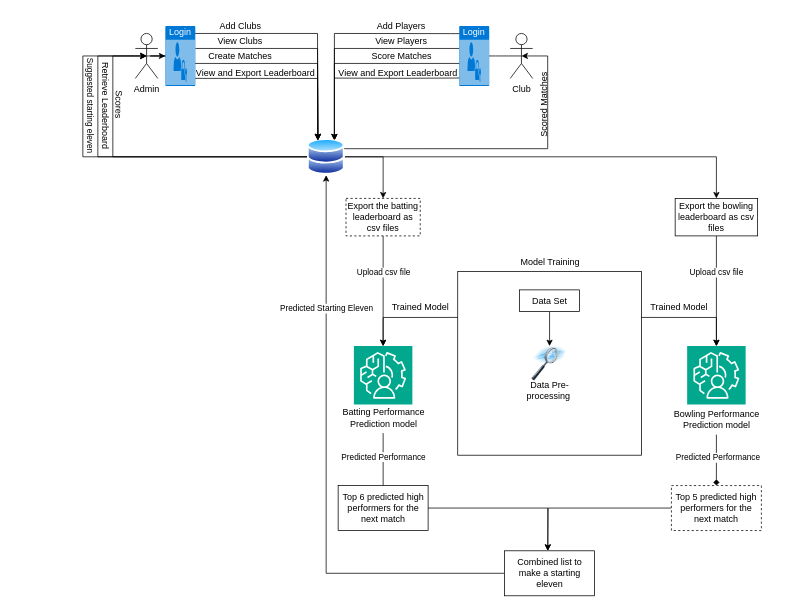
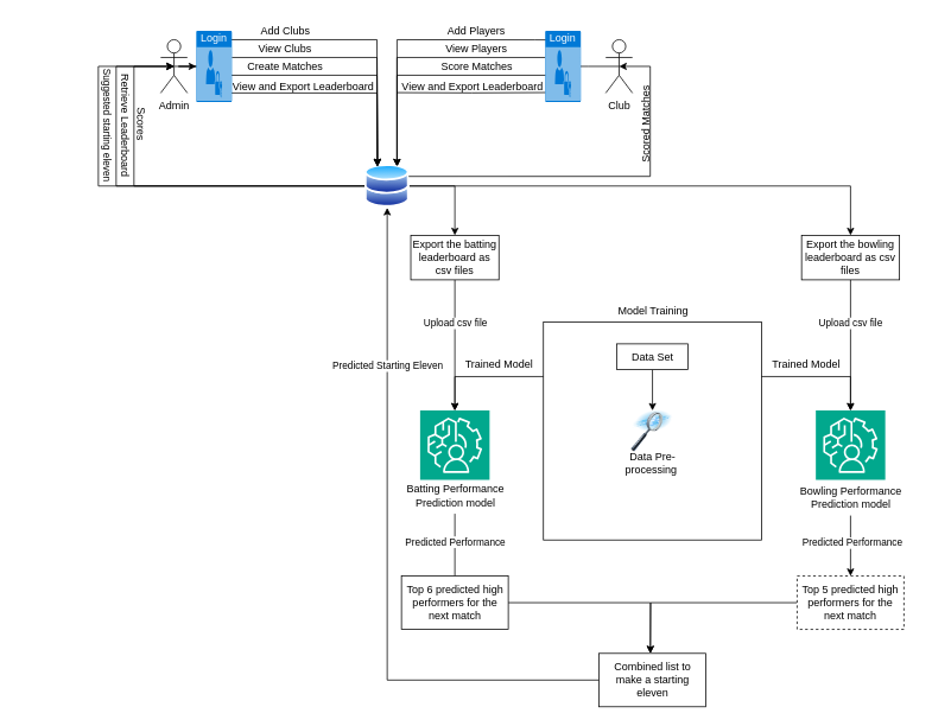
  <mxCell id="0" />
  <mxCell id="1" parent="0" />
  <mxCell id="2" value="View and Export Leaderboard" style="text;html=1;align=center;verticalAlign=middle;resizable=0;points=[];autosize=1;strokeColor=none;fillColor=none;" vertex="1" parent="1"><mxGeometry x="440" y="82" width="180" height="30" as="geometry" /></mxCell>
  <mxCell id="3" style="edgeStyle=orthogonalEdgeStyle;rounded=0;orthogonalLoop=1;jettySize=auto;html=1;exitX=0.5;exitY=0.5;exitDx=0;exitDy=0;exitPerimeter=0;entryX=1;entryY=0.5;entryDx=0;entryDy=0;entryPerimeter=0;" parent="1" source="4" edge="1"><mxGeometry relative="1" as="geometry"><mxPoint x="640" y="74" as="targetPoint" /></mxGeometry></mxCell>
  <mxCell id="4" value="Club" style="shape=umlActor;verticalLabelPosition=bottom;verticalAlign=top;html=1;outlineConnect=0;" parent="1" vertex="1"><mxGeometry x="680" y="44" width="30" height="60" as="geometry" /></mxCell>
  <mxCell id="5" style="edgeStyle=orthogonalEdgeStyle;rounded=0;orthogonalLoop=1;jettySize=auto;html=1;exitX=0.5;exitY=0.5;exitDx=0;exitDy=0;exitPerimeter=0;" parent="1" source="6" target="58" edge="1"><mxGeometry relative="1" as="geometry" /></mxCell>
  <mxCell id="6" value="Admin" style="shape=umlActor;verticalLabelPosition=bottom;verticalAlign=top;html=1;outlineConnect=0;" parent="1" vertex="1"><mxGeometry x="180" y="44" width="30" height="60" as="geometry" /></mxCell>
  <mxCell id="7" style="edgeStyle=orthogonalEdgeStyle;rounded=0;orthogonalLoop=1;jettySize=auto;html=1;entryX=0.75;entryY=0;entryDx=0;entryDy=0;" parent="1" source="53" target="15" edge="1"><mxGeometry relative="1" as="geometry"><mxPoint x="610" y="64" as="sourcePoint" /><Array as="points"><mxPoint x="445" y="64" /></Array></mxGeometry></mxCell>
  <mxCell id="8" style="edgeStyle=orthogonalEdgeStyle;rounded=0;orthogonalLoop=1;jettySize=auto;html=1;exitX=0.047;exitY=0.625;exitDx=0;exitDy=0;exitPerimeter=0;entryX=0.75;entryY=0;entryDx=0;entryDy=0;" parent="1" source="53" target="15" edge="1"><mxGeometry relative="1" as="geometry"><mxPoint x="610" y="84" as="sourcePoint" /></mxGeometry></mxCell>
  <mxCell id="9" style="edgeStyle=orthogonalEdgeStyle;rounded=0;orthogonalLoop=1;jettySize=auto;html=1;exitX=0;exitY=0.5;exitDx=0;exitDy=0;entryX=0.5;entryY=0.5;entryDx=0;entryDy=0;entryPerimeter=0;" parent="1" source="15" target="6" edge="1"><mxGeometry relative="1" as="geometry"><Array as="points"><mxPoint x="150" y="209" /><mxPoint x="150" y="74" /></Array></mxGeometry></mxCell>
  <mxCell id="10" style="edgeStyle=orthogonalEdgeStyle;rounded=0;orthogonalLoop=1;jettySize=auto;html=1;exitX=0;exitY=0.5;exitDx=0;exitDy=0;entryX=0.5;entryY=0.5;entryDx=0;entryDy=0;entryPerimeter=0;" parent="1" source="15" target="6" edge="1"><mxGeometry relative="1" as="geometry"><Array as="points"><mxPoint x="130" y="209" /><mxPoint x="130" y="74" /></Array></mxGeometry></mxCell>
  <mxCell id="11" style="edgeStyle=orthogonalEdgeStyle;rounded=0;orthogonalLoop=1;jettySize=auto;html=1;exitX=1;exitY=0.25;exitDx=0;exitDy=0;entryX=0.5;entryY=0.5;entryDx=0;entryDy=0;entryPerimeter=0;" parent="1" source="15" target="4" edge="1"><mxGeometry relative="1" as="geometry"><Array as="points"><mxPoint x="730" y="198" /><mxPoint x="730" y="74" /></Array></mxGeometry></mxCell>
  <mxCell id="12" style="edgeStyle=orthogonalEdgeStyle;rounded=0;orthogonalLoop=1;jettySize=auto;html=1;exitX=0;exitY=0.5;exitDx=0;exitDy=0;entryX=0.5;entryY=0.5;entryDx=0;entryDy=0;entryPerimeter=0;" parent="1" source="15" target="6" edge="1"><mxGeometry relative="1" as="geometry"><Array as="points"><mxPoint x="110" y="208" /><mxPoint x="110" y="74" /></Array></mxGeometry></mxCell>
  <mxCell id="13" style="edgeStyle=orthogonalEdgeStyle;rounded=0;orthogonalLoop=1;jettySize=auto;html=1;exitX=1;exitY=0.5;exitDx=0;exitDy=0;entryX=0.5;entryY=0;entryDx=0;entryDy=0;" parent="1" source="15" target="21" edge="1"><mxGeometry relative="1" as="geometry" /></mxCell>
  <mxCell id="14" style="edgeStyle=orthogonalEdgeStyle;rounded=0;orthogonalLoop=1;jettySize=auto;html=1;exitX=1;exitY=0.5;exitDx=0;exitDy=0;entryX=0.5;entryY=0;entryDx=0;entryDy=0;" parent="1" source="15" target="32" edge="1"><mxGeometry relative="1" as="geometry"><mxPoint x="655" y="264" as="targetPoint" /></mxGeometry></mxCell>
  <mxCell id="15" value="" style="image;aspect=fixed;perimeter=ellipsePerimeter;html=1;align=center;shadow=0;dashed=0;spacingTop=3;image=img/lib/active_directory/databases.svg;" parent="1" vertex="1"><mxGeometry x="409.5" y="184" width="50" height="49" as="geometry" /></mxCell>
  <mxCell id="16" value="Scores" style="text;html=1;strokeColor=none;fillColor=none;align=center;verticalAlign=middle;whiteSpace=wrap;rounded=0;rotation=91;" parent="1" vertex="1"><mxGeometry x="128" y="124" width="60" height="30" as="geometry" /></mxCell>
  <mxCell id="17" value="Retrieve Leaderboard" style="text;html=1;strokeColor=none;fillColor=none;align=center;verticalAlign=middle;whiteSpace=wrap;rounded=0;rotation=90;" parent="1" vertex="1"><mxGeometry x="72.86" y="125.49" width="133" height="30" as="geometry" /></mxCell>
  <mxCell id="18" value="Scored Matches" style="text;html=1;strokeColor=none;fillColor=none;align=center;verticalAlign=middle;whiteSpace=wrap;rounded=0;rotation=-90;" parent="1" vertex="1"><mxGeometry x="680" y="124" width="90" height="30" as="geometry" /></mxCell>
  <mxCell id="19" style="edgeStyle=orthogonalEdgeStyle;rounded=0;orthogonalLoop=1;jettySize=auto;html=1;exitX=0.5;exitY=1;exitDx=0;exitDy=0;" parent="1" source="21" target="33" edge="1"><mxGeometry relative="1" as="geometry" /></mxCell>
  <mxCell id="20" value="Upload csv file" style="edgeLabel;html=1;align=center;verticalAlign=middle;resizable=0;points=[];" parent="19" vertex="1" connectable="0"><mxGeometry x="-0.355" relative="1" as="geometry"><mxPoint y="1" as="offset" /></mxGeometry></mxCell>
- <mxCell id="21" value="Export the batting leaderboard as csv files" style="rounded=0;whiteSpace=wrap;html=1;dashed=1;" parent="1" vertex="1"><mxGeometry x="461" y="264" width="99" height="50" as="geometry" /></mxCell>
+ <mxCell id="21" value="Export the batting leaderboard as csv files" style="rounded=0;whiteSpace=wrap;html=1;" parent="1" vertex="1"><mxGeometry x="461" y="264" width="99" height="50" as="geometry" /></mxCell>
  <mxCell id="22" value="" style="whiteSpace=wrap;html=1;aspect=fixed;" parent="1" vertex="1"><mxGeometry x="610" y="361.5" width="245" height="245" as="geometry" /></mxCell>
  <mxCell id="23" style="edgeStyle=orthogonalEdgeStyle;rounded=0;orthogonalLoop=1;jettySize=auto;html=1;exitX=0.5;exitY=1;exitDx=0;exitDy=0;" parent="1" source="24" target="25" edge="1"><mxGeometry relative="1" as="geometry" /></mxCell>
  <mxCell id="24" value="Data Set" style="rounded=0;whiteSpace=wrap;html=1;" parent="1" vertex="1"><mxGeometry x="692.5" y="386" width="80" height="29" as="geometry" /></mxCell>
  <mxCell id="25" value="" style="image;html=1;image=img/lib/clip_art/computers/Data_Filtering_128x128.png" parent="1" vertex="1"><mxGeometry x="707.5" y="461" width="50" height="46" as="geometry" /></mxCell>
  <mxCell id="26" value="Data Pre-processing&amp;nbsp;" style="text;html=1;strokeColor=none;fillColor=none;align=center;verticalAlign=middle;whiteSpace=wrap;rounded=0;" parent="1" vertex="1"><mxGeometry x="702.5" y="505" width="60" height="30" as="geometry" /></mxCell>
  <mxCell id="27" value="Model Training" style="text;html=1;align=center;verticalAlign=middle;resizable=0;points=[];autosize=1;strokeColor=none;fillColor=none;" parent="1" vertex="1"><mxGeometry x="682.5" y="334" width="100" height="30" as="geometry" /></mxCell>
  <mxCell id="28" value="&lt;font style=&quot;font-size: 11px;&quot;&gt;Suggested starting eleven&lt;/font&gt;" style="text;html=1;strokeColor=none;fillColor=none;align=center;verticalAlign=middle;whiteSpace=wrap;rounded=0;rotation=90;" parent="1" vertex="1"><mxGeometry x="20" y="125.49" width="200" height="30" as="geometry" /></mxCell>
  <mxCell id="29" value="" style="endArrow=none;html=1;rounded=0;entryX=0.019;entryY=0.868;entryDx=0;entryDy=0;entryPerimeter=0;" parent="1" edge="1" target="53"><mxGeometry width="50" height="50" relative="1" as="geometry"><mxPoint x="445.5" y="103.52" as="sourcePoint" /><mxPoint x="609.5" y="103.6" as="targetPoint" /><Array as="points"><mxPoint x="529.5" y="103.82" /></Array></mxGeometry></mxCell>
  <mxCell id="30" style="edgeStyle=orthogonalEdgeStyle;rounded=0;orthogonalLoop=1;jettySize=auto;html=1;exitX=0.5;exitY=1;exitDx=0;exitDy=0;" parent="1" source="32" target="34" edge="1"><mxGeometry relative="1" as="geometry" /></mxCell>
  <mxCell id="31" value="Upload csv file" style="edgeLabel;html=1;align=center;verticalAlign=middle;resizable=0;points=[];" parent="30" vertex="1" connectable="0"><mxGeometry x="-0.277" y="-1" relative="1" as="geometry"><mxPoint y="-5" as="offset" /></mxGeometry></mxCell>
  <mxCell id="32" value="Export the bowling leaderboard as csv files" style="rounded=0;whiteSpace=wrap;html=1;" parent="1" vertex="1"><mxGeometry x="900" y="264" width="110" height="50" as="geometry" /></mxCell>
  <mxCell id="33" value="" style="sketch=0;points=[[0,0,0],[0.25,0,0],[0.5,0,0],[0.75,0,0],[1,0,0],[0,1,0],[0.25,1,0],[0.5,1,0],[0.75,1,0],[1,1,0],[0,0.25,0],[0,0.5,0],[0,0.75,0],[1,0.25,0],[1,0.5,0],[1,0.75,0]];outlineConnect=0;fontColor=#232F3E;fillColor=#01A88D;strokeColor=#ffffff;dashed=0;verticalLabelPosition=bottom;verticalAlign=top;align=center;html=1;fontSize=12;fontStyle=0;aspect=fixed;shape=mxgraph.aws4.resourceIcon;resIcon=mxgraph.aws4.augmented_ai;" parent="1" vertex="1"><mxGeometry x="471.5" y="461" width="78" height="78" as="geometry" /></mxCell>
  <mxCell id="34" value="" style="sketch=0;points=[[0,0,0],[0.25,0,0],[0.5,0,0],[0.75,0,0],[1,0,0],[0,1,0],[0.25,1,0],[0.5,1,0],[0.75,1,0],[1,1,0],[0,0.25,0],[0,0.5,0],[0,0.75,0],[1,0.25,0],[1,0.5,0],[1,0.75,0]];outlineConnect=0;fontColor=#232F3E;fillColor=#01A88D;strokeColor=#ffffff;dashed=0;verticalLabelPosition=bottom;verticalAlign=top;align=center;html=1;fontSize=12;fontStyle=0;aspect=fixed;shape=mxgraph.aws4.resourceIcon;resIcon=mxgraph.aws4.augmented_ai;" parent="1" vertex="1"><mxGeometry x="916" y="461" width="78" height="78" as="geometry" /></mxCell>
  <mxCell id="35" style="edgeStyle=orthogonalEdgeStyle;rounded=0;orthogonalLoop=1;jettySize=auto;html=1;exitX=0;exitY=0.25;exitDx=0;exitDy=0;entryX=0.5;entryY=0;entryDx=0;entryDy=0;entryPerimeter=0;" parent="1" source="22" target="33" edge="1"><mxGeometry relative="1" as="geometry" /></mxCell>
  <mxCell id="36" style="edgeStyle=orthogonalEdgeStyle;rounded=0;orthogonalLoop=1;jettySize=auto;html=1;exitX=1;exitY=0.25;exitDx=0;exitDy=0;entryX=0.5;entryY=0;entryDx=0;entryDy=0;entryPerimeter=0;" parent="1" source="22" target="34" edge="1"><mxGeometry relative="1" as="geometry" /></mxCell>
  <mxCell id="37" value="" style="edgeStyle=orthogonalEdgeStyle;rounded=0;orthogonalLoop=1;jettySize=auto;html=1;endArrow=none;" parent="1" source="39" target="46" edge="1"><mxGeometry relative="1" as="geometry" /></mxCell>
  <mxCell id="38" value="Predicted Performance" style="edgeLabel;html=1;align=center;verticalAlign=middle;resizable=0;points=[];" parent="37" vertex="1" connectable="0"><mxGeometry x="-0.146" relative="1" as="geometry"><mxPoint y="1" as="offset" /></mxGeometry></mxCell>
  <mxCell id="39" value="Batting Performance &lt;br&gt;Prediction model" style="text;html=1;align=center;verticalAlign=middle;resizable=0;points=[];autosize=1;strokeColor=none;fillColor=none;" parent="1" vertex="1"><mxGeometry x="445.5" y="537" width="130" height="40" as="geometry" /></mxCell>
- <mxCell id="40" value="" style="edgeStyle=orthogonalEdgeStyle;rounded=0;orthogonalLoop=1;jettySize=auto;html=1;endArrow=diamond;" parent="1" source="42" target="48" edge="1"><mxGeometry relative="1" as="geometry" /></mxCell>
+ <mxCell id="40" value="" style="edgeStyle=orthogonalEdgeStyle;rounded=0;orthogonalLoop=1;jettySize=auto;html=1;" parent="1" source="42" target="48" edge="1"><mxGeometry relative="1" as="geometry" /></mxCell>
  <mxCell id="41" value="Predicted Performance" style="edgeLabel;html=1;align=center;verticalAlign=middle;resizable=0;points=[];" parent="40" vertex="1" connectable="0"><mxGeometry x="-0.13" y="1" relative="1" as="geometry"><mxPoint as="offset" /></mxGeometry></mxCell>
  <mxCell id="42" value="Bowling Performance &lt;br&gt;Prediction model" style="text;html=1;align=center;verticalAlign=middle;resizable=0;points=[];autosize=1;strokeColor=none;fillColor=none;" parent="1" vertex="1"><mxGeometry x="885" y="539" width="140" height="40" as="geometry" /></mxCell>
  <mxCell id="43" value="Trained Model" style="text;html=1;align=center;verticalAlign=middle;resizable=0;points=[];autosize=1;strokeColor=none;fillColor=none;" parent="1" vertex="1"><mxGeometry x="510" y="394" width="100" height="30" as="geometry" /></mxCell>
  <mxCell id="44" value="Trained Model" style="text;html=1;align=center;verticalAlign=middle;resizable=0;points=[];autosize=1;strokeColor=none;fillColor=none;" parent="1" vertex="1"><mxGeometry x="855" y="394" width="100" height="30" as="geometry" /></mxCell>
  <mxCell id="45" style="edgeStyle=orthogonalEdgeStyle;rounded=0;orthogonalLoop=1;jettySize=auto;html=1;exitX=1;exitY=0.5;exitDx=0;exitDy=0;entryX=0.481;entryY=-0.001;entryDx=0;entryDy=0;entryPerimeter=0;" parent="1" source="46" target="51" edge="1"><mxGeometry relative="1" as="geometry" /></mxCell>
  <mxCell id="46" value="Top 6 predicted high performers for the next match" style="whiteSpace=wrap;html=1;" parent="1" vertex="1"><mxGeometry x="450.5" y="647" width="120" height="60" as="geometry" /></mxCell>
  <mxCell id="47" style="edgeStyle=orthogonalEdgeStyle;rounded=0;orthogonalLoop=1;jettySize=auto;html=1;exitX=0;exitY=0.5;exitDx=0;exitDy=0;" parent="1" source="48" edge="1"><mxGeometry relative="1" as="geometry"><mxPoint x="730" y="734" as="targetPoint" /></mxGeometry></mxCell>
  <mxCell id="48" value="Top 5 predicted high performers for the next match" style="whiteSpace=wrap;html=1;dashed=1;" parent="1" vertex="1"><mxGeometry x="895" y="647" width="120" height="60" as="geometry" /></mxCell>
  <mxCell id="49" style="edgeStyle=orthogonalEdgeStyle;rounded=0;orthogonalLoop=1;jettySize=auto;html=1;exitX=0;exitY=0.5;exitDx=0;exitDy=0;entryX=0.5;entryY=1;entryDx=0;entryDy=0;" parent="1" source="51" target="15" edge="1"><mxGeometry relative="1" as="geometry" /></mxCell>
  <mxCell id="50" value="Predicted Starting Eleven" style="edgeLabel;html=1;align=center;verticalAlign=middle;resizable=0;points=[];" parent="49" vertex="1" connectable="0"><mxGeometry x="0.54" relative="1" as="geometry"><mxPoint as="offset" /></mxGeometry></mxCell>
  <mxCell id="51" value="Combined list to make a starting eleven" style="rounded=0;whiteSpace=wrap;html=1;" parent="1" vertex="1"><mxGeometry x="672.5" y="734" width="120" height="60" as="geometry" /></mxCell>
  <mxCell id="52" style="edgeStyle=orthogonalEdgeStyle;rounded=0;orthogonalLoop=1;jettySize=auto;html=1;exitX=0.061;exitY=0.128;exitDx=0;exitDy=0;exitPerimeter=0;entryX=0.75;entryY=0;entryDx=0;entryDy=0;" edge="1" parent="1" source="53" target="15"><mxGeometry relative="1" as="geometry"><Array as="points"><mxPoint x="600" y="44" /><mxPoint x="446" y="44" /></Array></mxGeometry></mxCell>
  <mxCell id="53" value="Login" style="html=1;whiteSpace=wrap;strokeColor=none;fillColor=#0079D6;labelPosition=center;verticalLabelPosition=middle;verticalAlign=top;align=center;fontSize=12;outlineConnect=0;spacingTop=-6;fontColor=#FFFFFF;sketch=0;shape=mxgraph.sitemap.login;" vertex="1" parent="1"><mxGeometry x="612" y="34" width="40" height="80" as="geometry" /></mxCell>
  <mxCell id="54" value="" style="endArrow=classic;html=1;rounded=0;entryX=0.25;entryY=0;entryDx=0;entryDy=0;exitX=0.97;exitY=0.874;exitDx=0;exitDy=0;exitPerimeter=0;" edge="1" parent="1" source="58" target="15"><mxGeometry width="50" height="50" relative="1" as="geometry"><mxPoint x="270" y="104" as="sourcePoint" /><mxPoint x="390" y="74" as="targetPoint" /><Array as="points"><mxPoint x="423" y="104" /></Array></mxGeometry></mxCell>
  <mxCell id="55" value="" style="endArrow=classic;html=1;rounded=0;entryX=0.25;entryY=0;entryDx=0;entryDy=0;exitX=0.75;exitY=0.625;exitDx=0;exitDy=0;exitPerimeter=0;" edge="1" parent="1" source="58" target="15"><mxGeometry width="50" height="50" relative="1" as="geometry"><mxPoint x="270" y="84" as="sourcePoint" /><mxPoint x="423" y="167" as="targetPoint" /><Array as="points"><mxPoint x="423" y="84" /></Array></mxGeometry></mxCell>
  <mxCell id="56" value="" style="endArrow=classic;html=1;rounded=0;entryX=0.25;entryY=0;entryDx=0;entryDy=0;exitX=1;exitY=0.375;exitDx=0;exitDy=0;exitPerimeter=0;" edge="1" parent="1" source="58" target="15"><mxGeometry width="50" height="50" relative="1" as="geometry"><mxPoint x="270" y="64" as="sourcePoint" /><mxPoint x="423" y="147" as="targetPoint" /><Array as="points"><mxPoint x="423" y="64" /></Array></mxGeometry></mxCell>
  <mxCell id="57" value="" style="endArrow=classic;html=1;rounded=0;entryX=0.25;entryY=0;entryDx=0;entryDy=0;exitX=0.928;exitY=0.125;exitDx=0;exitDy=0;exitPerimeter=0;" edge="1" parent="1" source="58" target="15"><mxGeometry width="50" height="50" relative="1" as="geometry"><mxPoint x="270" y="44" as="sourcePoint" /><mxPoint x="423" y="127" as="targetPoint" /><Array as="points"><mxPoint x="423" y="44" /></Array></mxGeometry></mxCell>
  <mxCell id="58" value="Login" style="html=1;whiteSpace=wrap;strokeColor=none;fillColor=#0079D6;labelPosition=center;verticalLabelPosition=middle;verticalAlign=top;align=center;fontSize=12;outlineConnect=0;spacingTop=-6;fontColor=#FFFFFF;sketch=0;shape=mxgraph.sitemap.login;" parent="1" vertex="1"><mxGeometry x="220" y="34" width="40" height="80" as="geometry" /></mxCell>
  <mxCell id="59" value="Add Clubs" style="text;html=1;align=center;verticalAlign=middle;resizable=0;points=[];autosize=1;strokeColor=none;fillColor=none;" vertex="1" parent="1"><mxGeometry x="280" y="20" width="80" height="30" as="geometry" /></mxCell>
  <mxCell id="60" value="View Clubs" style="text;html=1;strokeColor=none;fillColor=none;align=center;verticalAlign=middle;whiteSpace=wrap;rounded=0;" vertex="1" parent="1"><mxGeometry x="285" y="40" width="70" height="30" as="geometry" /></mxCell>
  <mxCell id="61" value="Create Matches" style="text;html=1;strokeColor=none;fillColor=none;align=center;verticalAlign=middle;whiteSpace=wrap;rounded=0;" vertex="1" parent="1"><mxGeometry x="275" y="59" width="90" height="30" as="geometry" /></mxCell>
  <mxCell id="62" value="View and Export Leaderboard" style="text;html=1;align=center;verticalAlign=middle;resizable=0;points=[];autosize=1;strokeColor=none;fillColor=none;" vertex="1" parent="1"><mxGeometry x="250" y="82" width="180" height="30" as="geometry" /></mxCell>
  <mxCell id="63" value="Add Players" style="text;html=1;strokeColor=none;fillColor=none;align=center;verticalAlign=middle;whiteSpace=wrap;rounded=0;" vertex="1" parent="1"><mxGeometry x="500" y="20" width="70" height="30" as="geometry" /></mxCell>
  <mxCell id="64" value="View Players" style="text;html=1;strokeColor=none;fillColor=none;align=center;verticalAlign=middle;whiteSpace=wrap;rounded=0;" vertex="1" parent="1"><mxGeometry x="495" y="40" width="80" height="30" as="geometry" /></mxCell>
  <mxCell id="65" value="Score Matches" style="text;html=1;strokeColor=none;fillColor=none;align=center;verticalAlign=middle;whiteSpace=wrap;rounded=0;" vertex="1" parent="1"><mxGeometry x="492.5" y="59" width="85" height="30" as="geometry" /></mxCell>
